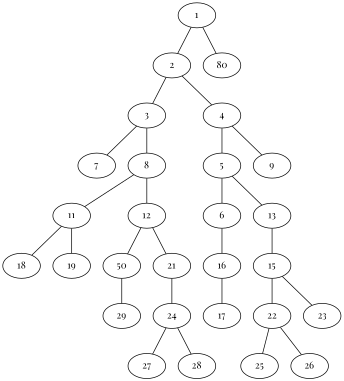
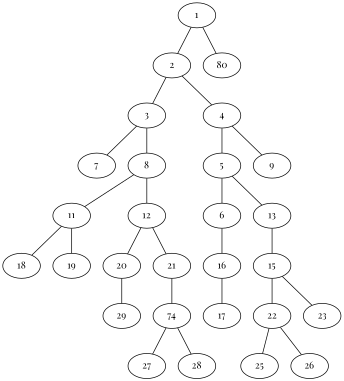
  strict graph {
    fontname="Playfair Display"
    node [fontname="Playfair Display"]
    edge [fontname="Playfair Display"]
    1
    2
    n3 [label=80]
    3
    4
    7
    8
    5
    9
    11
    12
    6
    13
    18
    19
-   20 [label=50]
+   20
    21
    16
    15
    29
-   24
+   24 [label=74]
    17
    22
    23
    25
    26
    27
    28
    1 -- 2
    1 -- n3
    2 -- 3
    2 -- 4
    3 -- 7
    3 -- 8
    4 -- 5
    4 -- 9
    8 -- 11
    8 -- 12
    5 -- 6
    5 -- 13
    11 -- 18
    11 -- 19
    12 -- 20
    12 -- 21
    6 -- 16
    13 -- 15
    20 -- 29
    21 -- 24
    16 -- 17
    15 -- 22
    15 -- 23
    24 -- 27
    24 -- 28
    22 -- 25
    22 -- 26
  }
